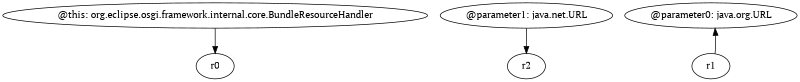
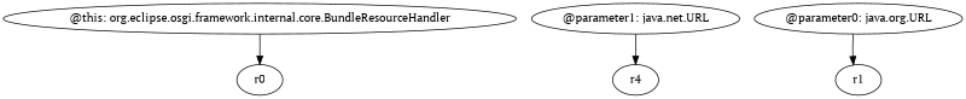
  digraph {
    fontname="PT Serif"
    node [fontname="PT Serif"]
    edge [fontname="PT Serif"]
    n1 [label="@this: org.eclipse.osgi.framework.internal.core.BundleResourceHandler"]
    n2 [label=r0]
    n3 [label="@parameter1: java.net.URL"]
-   n4 [label=r2]
+   n4 [label=r4]
    n5 [label="@parameter0: java.org.URL"]
    n6 [label=r1]
    n1 -> n2
    n3 -> n4
-   n6 -> n5
+   n5 -> n6
  }
